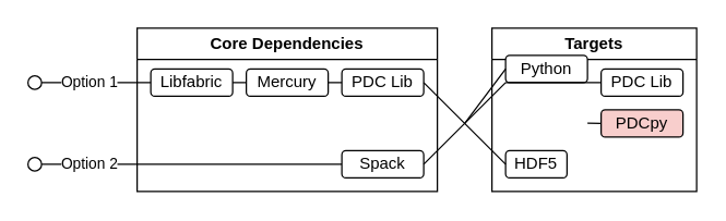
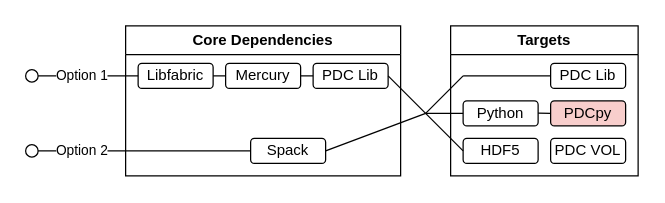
  <mxCell id="0" />
  <mxCell id="1" parent="0" />
  <mxCell id="2" value="Core Dependencies" style="swimlane;whiteSpace=wrap;html=1;" vertex="1" parent="1"><mxGeometry x="100" y="20" width="220" height="120" as="geometry" /></mxCell>
  <mxCell id="3" value="Libfabric" style="rounded=1;whiteSpace=wrap;html=1;" vertex="1" parent="2"><mxGeometry x="10" y="30" width="60" height="20" as="geometry" /></mxCell>
  <mxCell id="4" value="Mercury" style="rounded=1;whiteSpace=wrap;html=1;" vertex="1" parent="2"><mxGeometry x="80" y="30" width="60" height="20" as="geometry" /></mxCell>
  <mxCell id="5" value="PDC Lib" style="rounded=1;whiteSpace=wrap;html=1;" vertex="1" parent="2"><mxGeometry x="150" y="30" width="60" height="20" as="geometry" /></mxCell>
  <mxCell id="6" value="" style="ellipse;whiteSpace=wrap;html=1;aspect=fixed;" vertex="1" parent="2"><mxGeometry x="-80" y="95" width="10" height="10" as="geometry" /></mxCell>
  <mxCell id="7" value="Option 2" style="endArrow=none;html=1;rounded=0;exitX=1;exitY=0.5;exitDx=0;exitDy=0;" edge="1" parent="2" source="6"><mxGeometry width="50" height="50" relative="1" as="geometry"><mxPoint x="-110" y="175" as="sourcePoint" /><mxPoint y="100" as="targetPoint" /></mxGeometry></mxCell>
  <mxCell id="8" value="" style="endArrow=none;html=1;rounded=0;" edge="1" parent="2"><mxGeometry width="50" height="50" relative="1" as="geometry"><mxPoint y="100" as="sourcePoint" /><mxPoint x="150" y="100" as="targetPoint" /></mxGeometry></mxCell>
- <mxCell id="9" value="Spack" style="rounded=1;whiteSpace=wrap;html=1;" vertex="1" parent="2"><mxGeometry x="150" y="90" width="60" height="20" as="geometry" /></mxCell>
+ <mxCell id="9" value="Spack" style="rounded=1;whiteSpace=wrap;html=1;" vertex="1" parent="2"><mxGeometry x="100" y="90" width="60" height="20" as="geometry" /></mxCell>
  <mxCell id="10" value="" style="endArrow=none;html=1;rounded=0;exitX=1;exitY=0.5;exitDx=0;exitDy=0;" edge="1" parent="2" source="9"><mxGeometry width="50" height="50" relative="1" as="geometry"><mxPoint x="190" y="120" as="sourcePoint" /><mxPoint x="240" y="70" as="targetPoint" /></mxGeometry></mxCell>
  <mxCell id="11" value="Targets" style="swimlane;whiteSpace=wrap;html=1;" vertex="1" parent="1"><mxGeometry x="360" y="20" width="150" height="120" as="geometry" /></mxCell>
- <mxCell id="12" value="Python" style="rounded=1;whiteSpace=wrap;html=1;" vertex="1" parent="11"><mxGeometry x="10" y="20" width="60" height="20" as="geometry" /></mxCell>
+ <mxCell id="12" value="Python" style="rounded=1;whiteSpace=wrap;html=1;" vertex="1" parent="11"><mxGeometry x="10" y="60" width="60" height="20" as="geometry" /></mxCell>
  <mxCell id="13" value="PDC Lib" style="rounded=1;whiteSpace=wrap;html=1;" vertex="1" parent="11"><mxGeometry x="80" y="30" width="60" height="20" as="geometry" /></mxCell>
- <mxCell id="14" value="HDF5" style="rounded=1;whiteSpace=wrap;html=1;" vertex="1" parent="11"><mxGeometry x="10" y="90" width="45" height="20" as="geometry" /></mxCell>
+ <mxCell id="14" value="HDF5" style="rounded=1;whiteSpace=wrap;html=1;" vertex="1" parent="11"><mxGeometry x="10" y="90" width="60" height="20" as="geometry" /></mxCell>
  <mxCell id="15" value="PDCpy" style="rounded=1;whiteSpace=wrap;html=1;fillColor=#f8cecc;" vertex="1" parent="11"><mxGeometry x="80" y="60" width="60" height="20" as="geometry" /></mxCell>
+ <mxCell id="16" value="PDC VOL" style="rounded=1;whiteSpace=wrap;html=1;" vertex="1" parent="11"><mxGeometry x="80" y="90" width="60" height="20" as="geometry" /></mxCell>
  <mxCell id="17" value="" style="endArrow=none;html=1;rounded=0;" edge="1" parent="11"><mxGeometry width="50" height="50" relative="1" as="geometry"><mxPoint x="70" y="69.8" as="sourcePoint" /><mxPoint x="80" y="70" as="targetPoint" /></mxGeometry></mxCell>
  <mxCell id="18" value="" style="ellipse;whiteSpace=wrap;html=1;aspect=fixed;" vertex="1" parent="1"><mxGeometry x="20" y="55" width="10" height="10" as="geometry" /></mxCell>
  <mxCell id="19" value="Option 1" style="endArrow=none;html=1;rounded=0;exitX=1;exitY=0.5;exitDx=0;exitDy=0;" edge="1" parent="1" source="18"><mxGeometry width="50" height="50" relative="1" as="geometry"><mxPoint x="-10" y="130" as="sourcePoint" /><mxPoint x="100" y="60" as="targetPoint" /></mxGeometry></mxCell>
  <mxCell id="20" value="" style="endArrow=none;html=1;rounded=0;entryX=0;entryY=0.5;entryDx=0;entryDy=0;" edge="1" parent="1" target="3"><mxGeometry width="50" height="50" relative="1" as="geometry"><mxPoint x="100" y="60" as="sourcePoint" /><mxPoint x="150" y="10" as="targetPoint" /></mxGeometry></mxCell>
  <mxCell id="21" value="" style="endArrow=none;html=1;rounded=0;entryX=0;entryY=0.5;entryDx=0;entryDy=0;" edge="1" parent="1" target="4"><mxGeometry width="50" height="50" relative="1" as="geometry"><mxPoint x="170" y="60" as="sourcePoint" /><mxPoint x="220" y="10" as="targetPoint" /></mxGeometry></mxCell>
  <mxCell id="22" value="" style="endArrow=none;html=1;rounded=0;entryX=0;entryY=0.5;entryDx=0;entryDy=0;" edge="1" parent="1" target="5"><mxGeometry width="50" height="50" relative="1" as="geometry"><mxPoint x="240" y="60" as="sourcePoint" /><mxPoint x="290" y="10" as="targetPoint" /></mxGeometry></mxCell>
  <mxCell id="23" value="" style="endArrow=none;html=1;rounded=0;entryX=1;entryY=0.5;entryDx=0;entryDy=0;" edge="1" parent="1" target="5"><mxGeometry width="50" height="50" relative="1" as="geometry"><mxPoint x="340" y="90" as="sourcePoint" /><mxPoint x="370" y="140" as="targetPoint" /></mxGeometry></mxCell>
  <mxCell id="24" value="" style="endArrow=none;html=1;rounded=0;entryX=0;entryY=0.5;entryDx=0;entryDy=0;" edge="1" parent="1" target="12"><mxGeometry width="50" height="50" relative="1" as="geometry"><mxPoint x="340" y="90" as="sourcePoint" /><mxPoint x="390" y="40" as="targetPoint" /></mxGeometry></mxCell>
  <mxCell id="25" value="" style="endArrow=none;html=1;rounded=0;entryX=0;entryY=0.5;entryDx=0;entryDy=0;" edge="1" parent="1" target="14"><mxGeometry width="50" height="50" relative="1" as="geometry"><mxPoint x="340" y="90" as="sourcePoint" /><mxPoint x="390" y="140" as="targetPoint" /></mxGeometry></mxCell>
  <mxCell id="26" value="" style="endArrow=none;html=1;rounded=0;" edge="1" parent="1"><mxGeometry width="50" height="50" relative="1" as="geometry"><mxPoint x="370" y="60" as="sourcePoint" /><mxPoint x="340" y="90" as="targetPoint" /></mxGeometry></mxCell>
  <mxCell id="27" value="" style="endArrow=none;html=1;rounded=0;entryX=0;entryY=0.5;entryDx=0;entryDy=0;" edge="1" parent="1" target="13"><mxGeometry width="50" height="50" relative="1" as="geometry"><mxPoint x="370" y="60" as="sourcePoint" /><mxPoint x="420" y="10" as="targetPoint" /></mxGeometry></mxCell>
